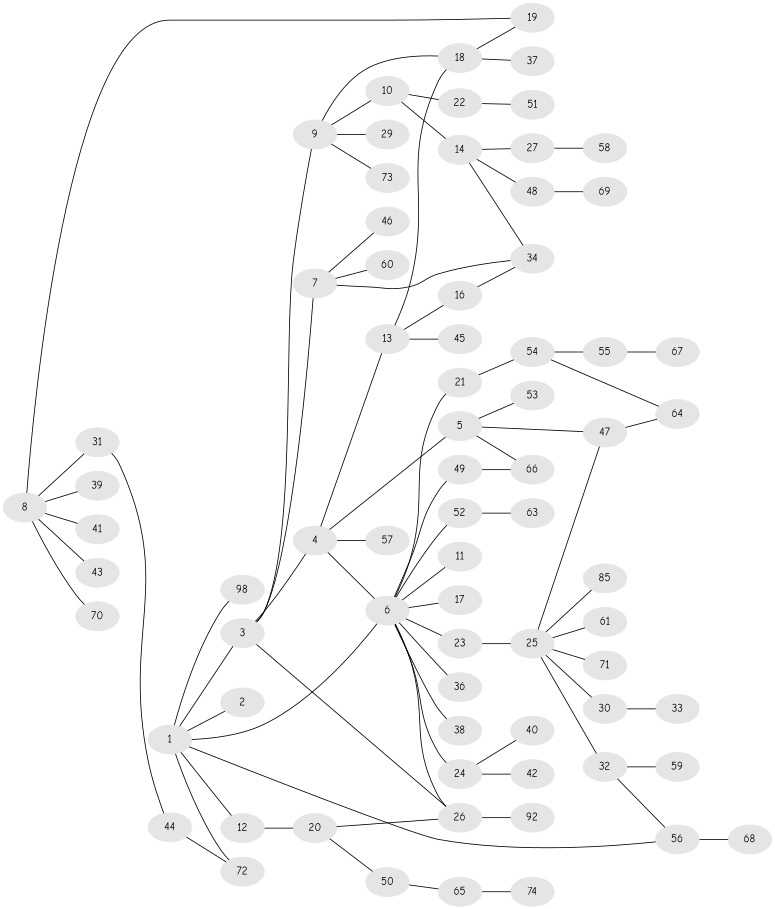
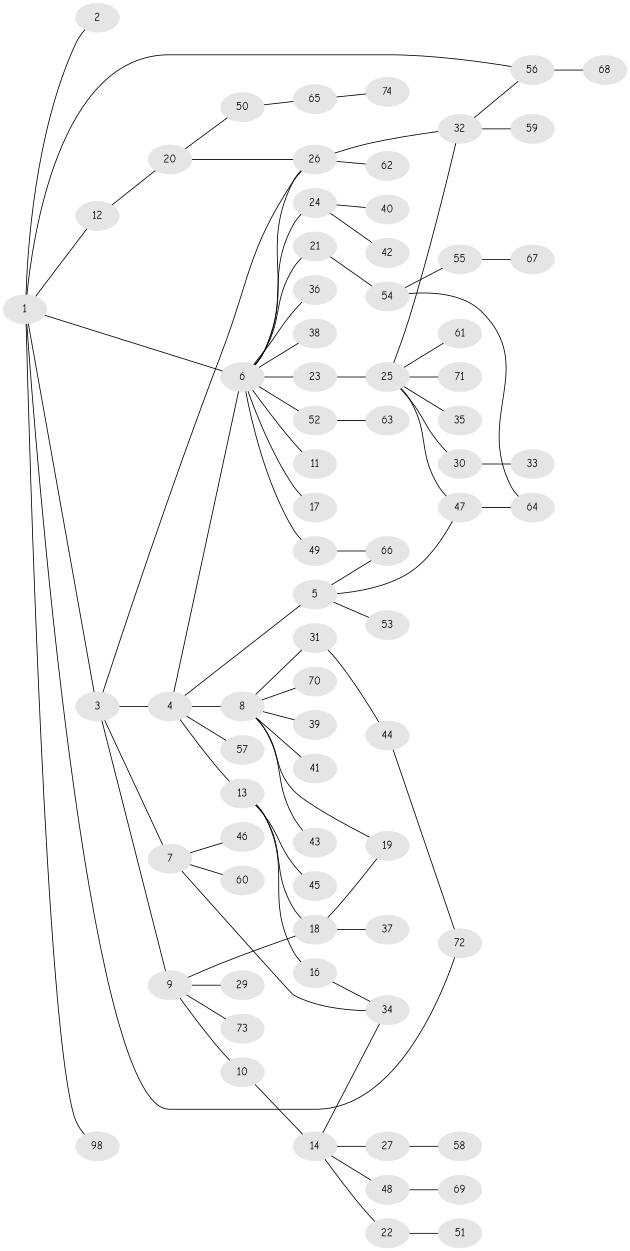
  graph {
    fontname="Comic Neue"
    rankdir=LR
    node [color=gray90 fontname="Comic Neue" style=filled]
    edge [fontname="Comic Neue"]
    1
    2
    3
    6
    12
    n6 [label=98]
    56
    72
    4
    7
    9
    26
    11
    17
    21
    23
    24
    36
    38
    49
    52
    20
    68
    5
    8
    13
    57
    34
    46
    60
    10
    18
    29
    73
    32
-   62 [label=92]
+   62
    47
    53
    66
    19
    31
    39
    41
    43
    70
    16
    45
    64
    54
    25
    40
    42
    63
    44
    14
    37
    22
    27
    48
    50
    51
    58
    69
    65
    55
    30
-   35 [label=85]
+   35
    61
    71
    33
    59
    74
    67
    1 -- 2
    1 -- 3
    1 -- 6
    1 -- 12
    1 -- n6
    1 -- 56
    1 -- 72
    3 -- 4
    3 -- 7
    3 -- 9
    3 -- 26
    6 -- 26
    6 -- 11
    6 -- 17
    6 -- 21
    6 -- 23
    6 -- 24
    6 -- 36
    6 -- 38
    6 -- 49
    6 -- 52
    12 -- 20
    56 -- 68
    4 -- 6
    4 -- 5
+   4 -- 8
    4 -- 13
    4 -- 57
    7 -- 34
    7 -- 46
    7 -- 60
    9 -- 10
    9 -- 18
    9 -- 29
    9 -- 73
+   26 -- 32
    26 -- 62
    21 -- 54
    23 -- 25
    24 -- 40
    24 -- 42
    49 -- 66
    52 -- 63
    20 -- 26
    20 -- 50
    5 -- 47
    5 -- 53
    5 -- 66
    8 -- 19
    8 -- 31
    8 -- 39
    8 -- 41
    8 -- 43
    8 -- 70
    13 -- 18
    13 -- 16
    13 -- 45
    10 -- 14
    18 -- 19
    18 -- 37
    32 -- 56
    32 -- 59
    47 -- 64
    31 -- 44
    16 -- 34
    54 -- 64
    54 -- 55
    25 -- 32
    25 -- 47
    25 -- 30
    25 -- 35
    25 -- 61
    25 -- 71
    44 -- 72
    14 -- 34
-   10 -- 22
+   14 -- 22
    14 -- 27
    14 -- 48
    22 -- 51
    27 -- 58
    48 -- 69
    50 -- 65
    65 -- 74
    55 -- 67
    30 -- 33
  }
